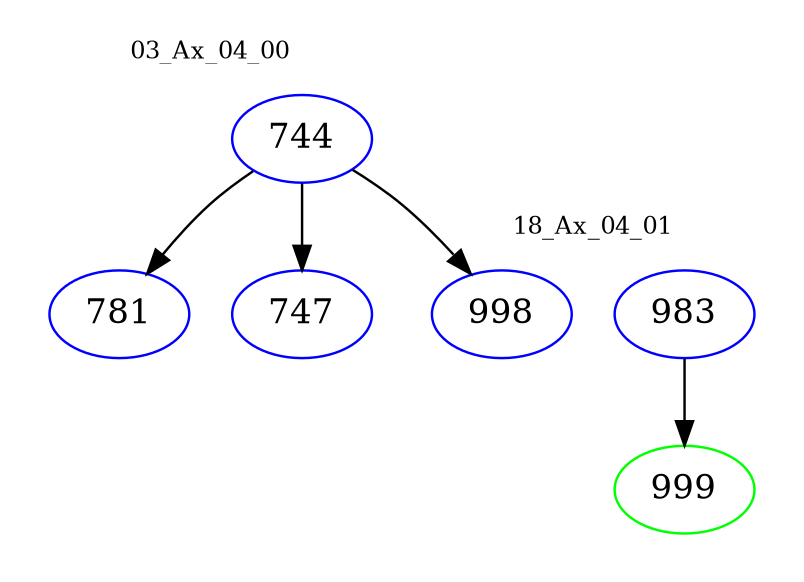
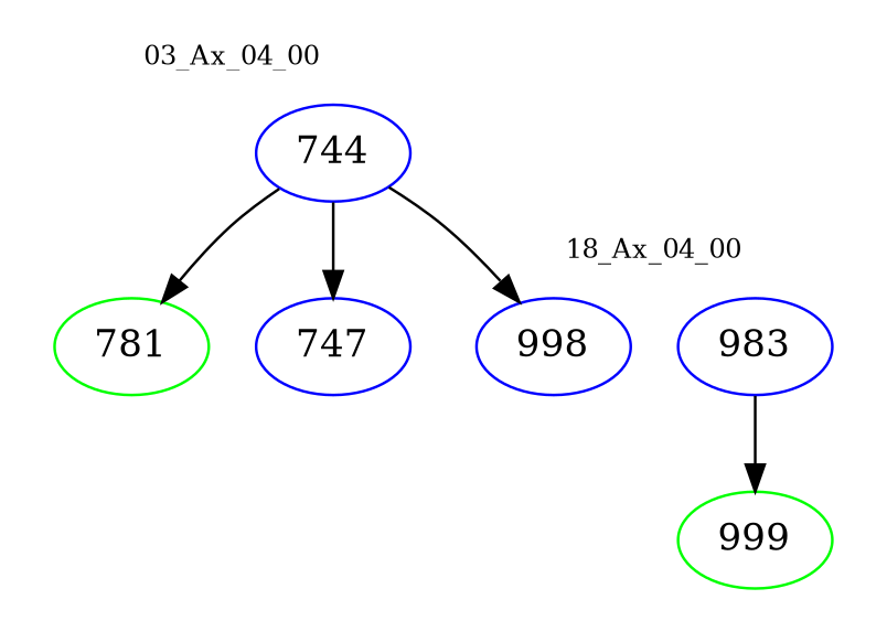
  digraph {
    node [color=blue]
    edge [color=black]
    n1 [label=983]
    n2 [label=998]
    n3 [color=green label=999]
    n4 [label=744]
-   n5 [label=781]
+   n5 [color=green label=781]
    n6 [label=747]
    subgraph cluster_1 {
      color=white
      fontsize=10
-     label="18_Ax_04_01"
+     label="18_Ax_04_00"
      n1
      n2
      n3
    }
    subgraph cluster_2 {
      color=white
      fontsize=10
      label="03_Ax_04_00"
      n4
      n5
      n6
    }
    n1 -> n3
    n4 -> n2
    n4 -> n5
    n4 -> n6
  }
